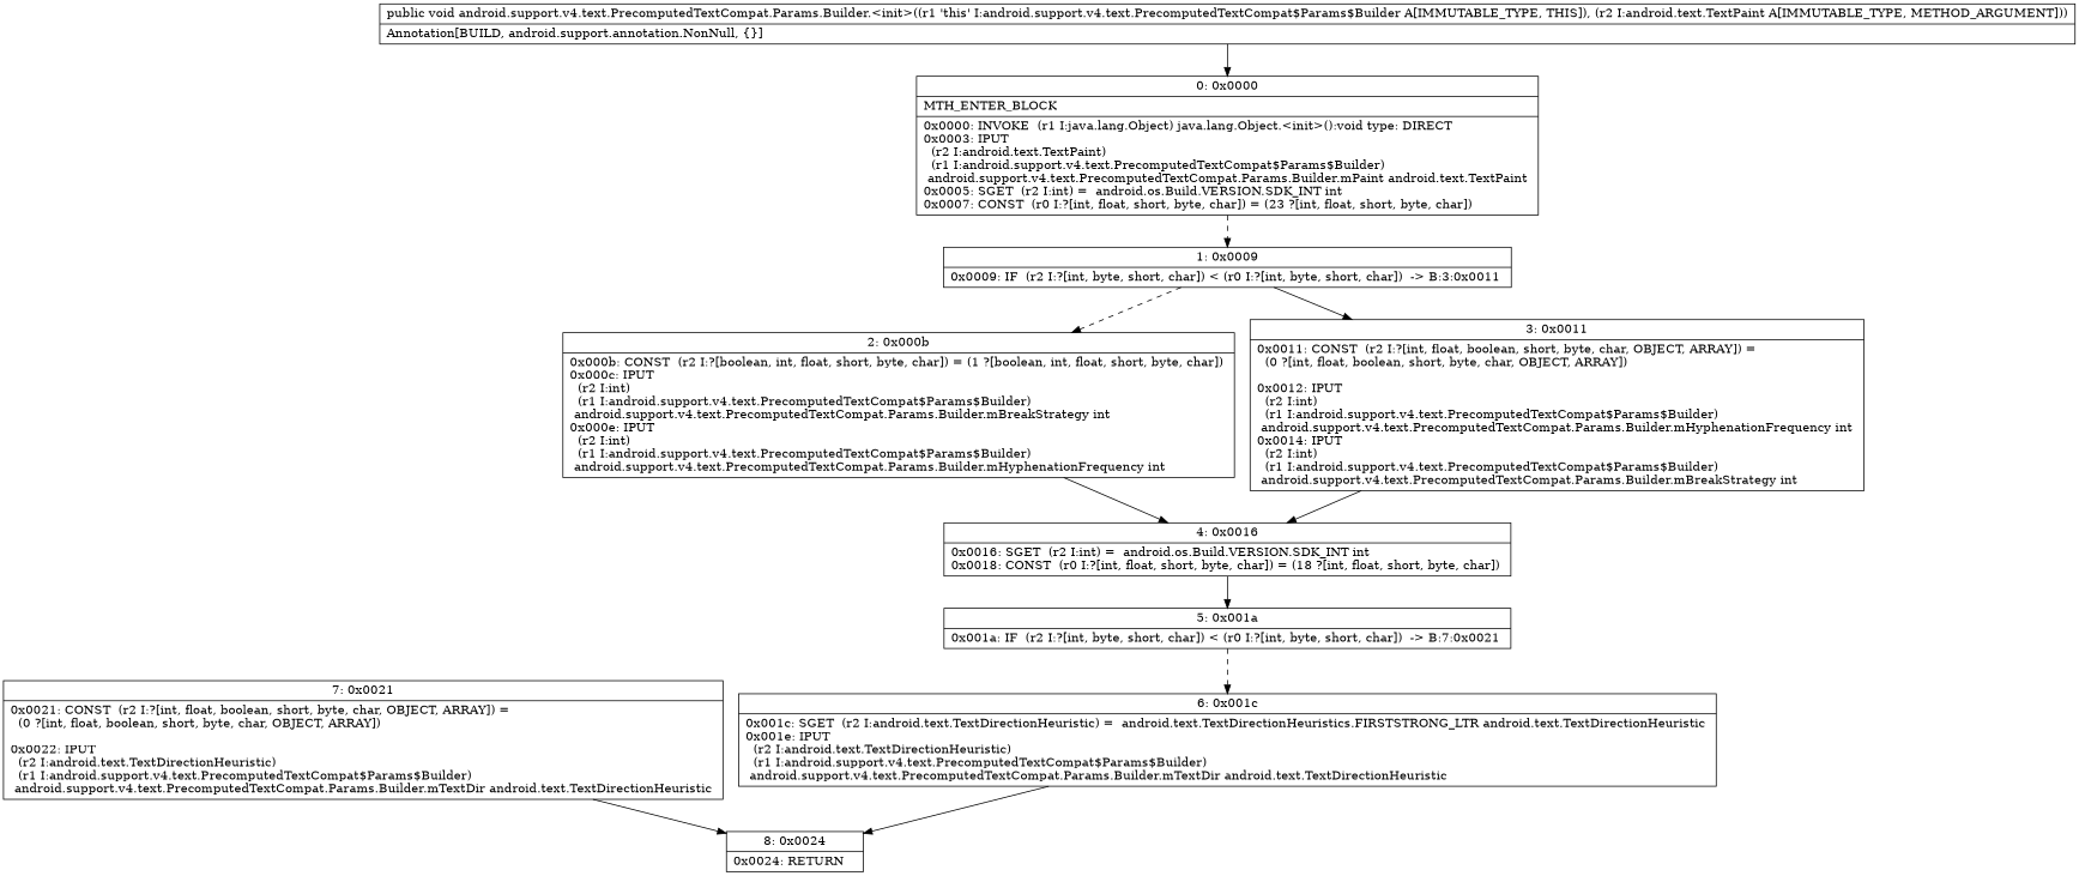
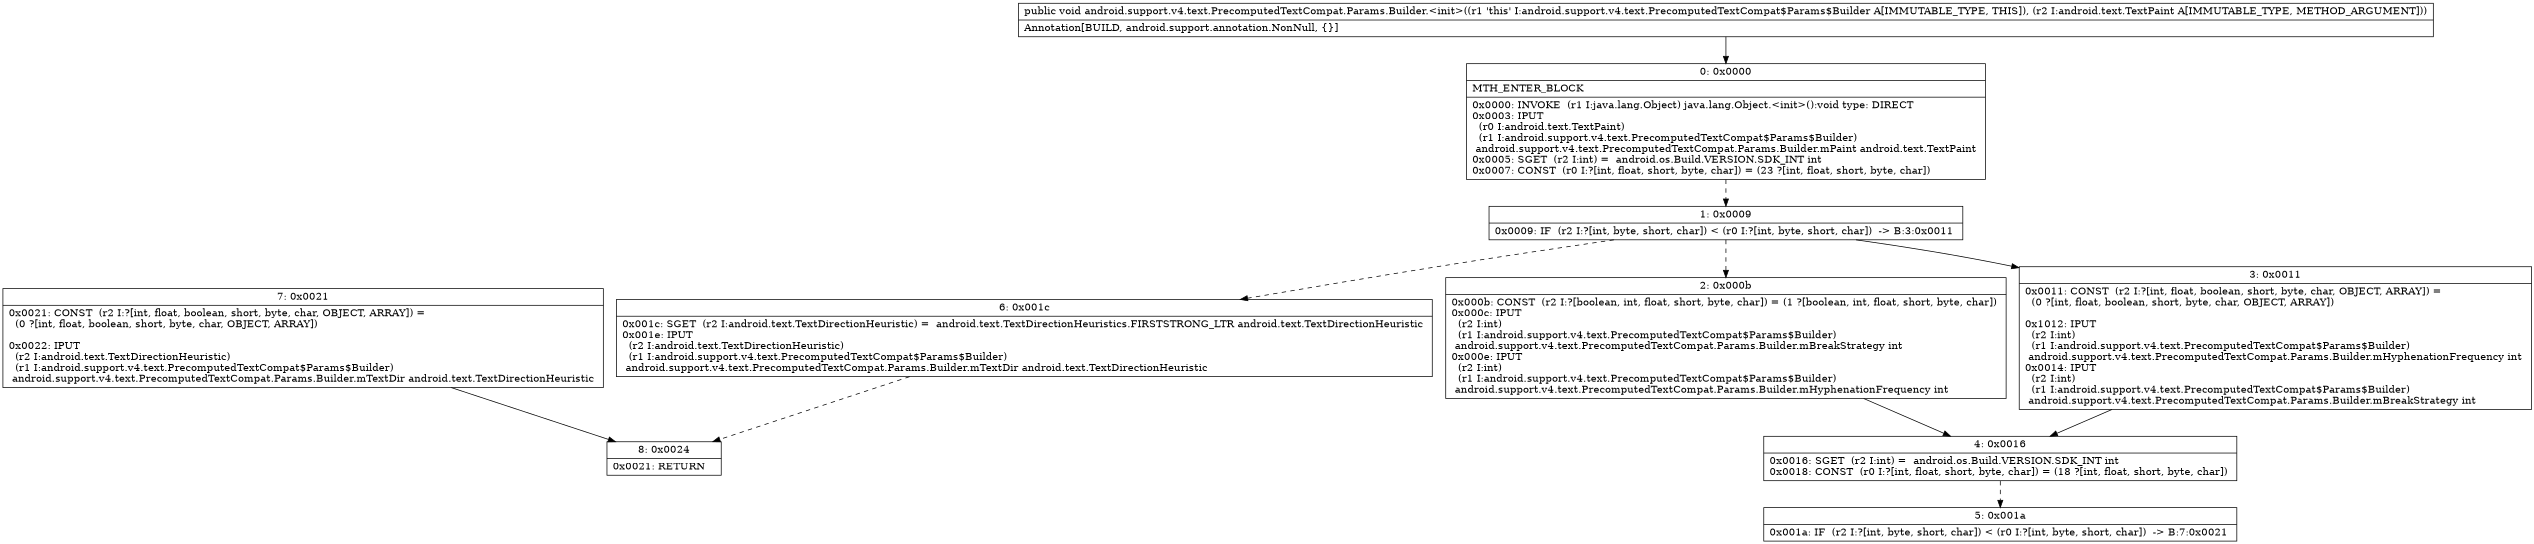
  digraph {
    fontname="DejaVu Serif"
    node [fontname="DejaVu Serif" shape=record]
    edge [fontname="DejaVu Serif"]
-   n1 [label="{0\:\ 0x0000|MTH_ENTER_BLOCK\l|0x0000: INVOKE  (r1 I:java.lang.Object) java.lang.Object.\<init\>():void type: DIRECT \l0x0003: IPUT  \l  (r2 I:android.text.TextPaint)\l  (r1 I:android.support.v4.text.PrecomputedTextCompat$Params$Builder)\l android.support.v4.text.PrecomputedTextCompat.Params.Builder.mPaint android.text.TextPaint \l0x0005: SGET  (r2 I:int) =  android.os.Build.VERSION.SDK_INT int \l0x0007: CONST  (r0 I:?[int, float, short, byte, char]) = (23 ?[int, float, short, byte, char]) \l}"]
+   n1 [label="{0\:\ 0x0000|MTH_ENTER_BLOCK\l|0x0000: INVOKE  (r1 I:java.lang.Object) java.lang.Object.\<init\>():void type: DIRECT \l0x0003: IPUT  \l  (r0 I:android.text.TextPaint)\l  (r1 I:android.support.v4.text.PrecomputedTextCompat$Params$Builder)\l android.support.v4.text.PrecomputedTextCompat.Params.Builder.mPaint android.text.TextPaint \l0x0005: SGET  (r2 I:int) =  android.os.Build.VERSION.SDK_INT int \l0x0007: CONST  (r0 I:?[int, float, short, byte, char]) = (23 ?[int, float, short, byte, char]) \l}"]
    n2 [label="{1\:\ 0x0009|0x0009: IF  (r2 I:?[int, byte, short, char]) \< (r0 I:?[int, byte, short, char])  \-\> B:3:0x0011 \l}"]
    n3 [label="{2\:\ 0x000b|0x000b: CONST  (r2 I:?[boolean, int, float, short, byte, char]) = (1 ?[boolean, int, float, short, byte, char]) \l0x000c: IPUT  \l  (r2 I:int)\l  (r1 I:android.support.v4.text.PrecomputedTextCompat$Params$Builder)\l android.support.v4.text.PrecomputedTextCompat.Params.Builder.mBreakStrategy int \l0x000e: IPUT  \l  (r2 I:int)\l  (r1 I:android.support.v4.text.PrecomputedTextCompat$Params$Builder)\l android.support.v4.text.PrecomputedTextCompat.Params.Builder.mHyphenationFrequency int \l}"]
-   n4 [label="{3\:\ 0x0011|0x0011: CONST  (r2 I:?[int, float, boolean, short, byte, char, OBJECT, ARRAY]) = \l  (0 ?[int, float, boolean, short, byte, char, OBJECT, ARRAY])\l \l0x0012: IPUT  \l  (r2 I:int)\l  (r1 I:android.support.v4.text.PrecomputedTextCompat$Params$Builder)\l android.support.v4.text.PrecomputedTextCompat.Params.Builder.mHyphenationFrequency int \l0x0014: IPUT  \l  (r2 I:int)\l  (r1 I:android.support.v4.text.PrecomputedTextCompat$Params$Builder)\l android.support.v4.text.PrecomputedTextCompat.Params.Builder.mBreakStrategy int \l}"]
+   n4 [label="{3\:\ 0x0011|0x0011: CONST  (r2 I:?[int, float, boolean, short, byte, char, OBJECT, ARRAY]) = \l  (0 ?[int, float, boolean, short, byte, char, OBJECT, ARRAY])\l \l0x1012: IPUT  \l  (r2 I:int)\l  (r1 I:android.support.v4.text.PrecomputedTextCompat$Params$Builder)\l android.support.v4.text.PrecomputedTextCompat.Params.Builder.mHyphenationFrequency int \l0x0014: IPUT  \l  (r2 I:int)\l  (r1 I:android.support.v4.text.PrecomputedTextCompat$Params$Builder)\l android.support.v4.text.PrecomputedTextCompat.Params.Builder.mBreakStrategy int \l}"]
    n5 [label="{4\:\ 0x0016|0x0016: SGET  (r2 I:int) =  android.os.Build.VERSION.SDK_INT int \l0x0018: CONST  (r0 I:?[int, float, short, byte, char]) = (18 ?[int, float, short, byte, char]) \l}"]
    n6 [label="{5\:\ 0x001a|0x001a: IF  (r2 I:?[int, byte, short, char]) \< (r0 I:?[int, byte, short, char])  \-\> B:7:0x0021 \l}"]
    n7 [label="{6\:\ 0x001c|0x001c: SGET  (r2 I:android.text.TextDirectionHeuristic) =  android.text.TextDirectionHeuristics.FIRSTSTRONG_LTR android.text.TextDirectionHeuristic \l0x001e: IPUT  \l  (r2 I:android.text.TextDirectionHeuristic)\l  (r1 I:android.support.v4.text.PrecomputedTextCompat$Params$Builder)\l android.support.v4.text.PrecomputedTextCompat.Params.Builder.mTextDir android.text.TextDirectionHeuristic \l}"]
-   n8 [label="{8\:\ 0x0024|0x0024: RETURN   \l}"]
+   n8 [label="{8\:\ 0x0024|0x0021: RETURN   \l}"]
    n9 [label="{7\:\ 0x0021|0x0021: CONST  (r2 I:?[int, float, boolean, short, byte, char, OBJECT, ARRAY]) = \l  (0 ?[int, float, boolean, short, byte, char, OBJECT, ARRAY])\l \l0x0022: IPUT  \l  (r2 I:android.text.TextDirectionHeuristic)\l  (r1 I:android.support.v4.text.PrecomputedTextCompat$Params$Builder)\l android.support.v4.text.PrecomputedTextCompat.Params.Builder.mTextDir android.text.TextDirectionHeuristic \l}"]
    n10 [label="{public void android.support.v4.text.PrecomputedTextCompat.Params.Builder.\<init\>((r1 'this' I:android.support.v4.text.PrecomputedTextCompat$Params$Builder A[IMMUTABLE_TYPE, THIS]), (r2 I:android.text.TextPaint A[IMMUTABLE_TYPE, METHOD_ARGUMENT]))  | Annotation[BUILD, android.support.annotation.NonNull, \{\}]\l}"]
    n1 -> n2 [style=dashed]
    n2 -> n3 [style=dashed]
    n2 -> n4
    n3 -> n5
    n4 -> n5
-   n5 -> n6
-   n6 -> n7 [style=dashed]
-   n7 -> n8
+   n5 -> n6 [style=dashed]
+   n2 -> n7 [style=dashed]
+   n7 -> n8 [style=dashed]
    n9 -> n8
    n10 -> n1
  }
